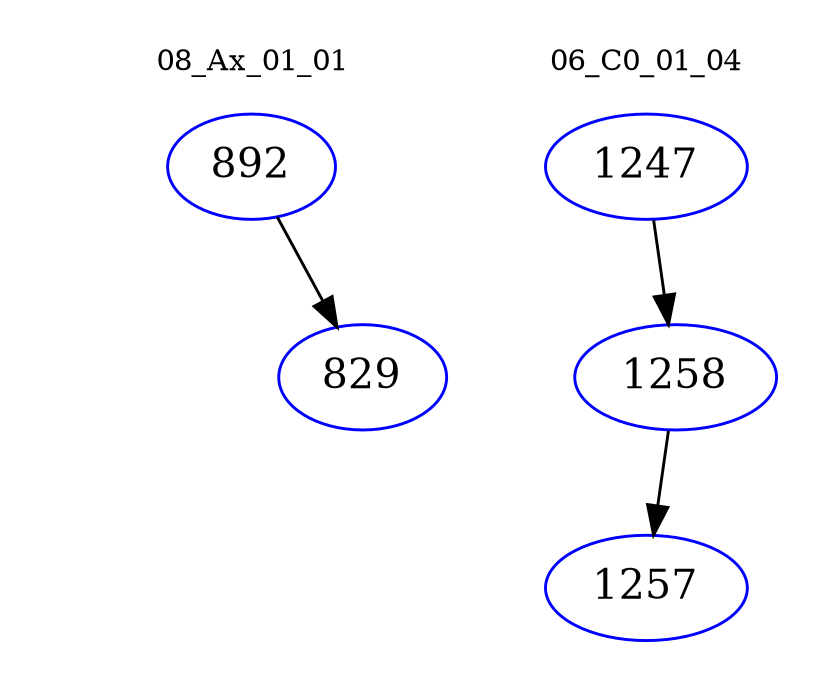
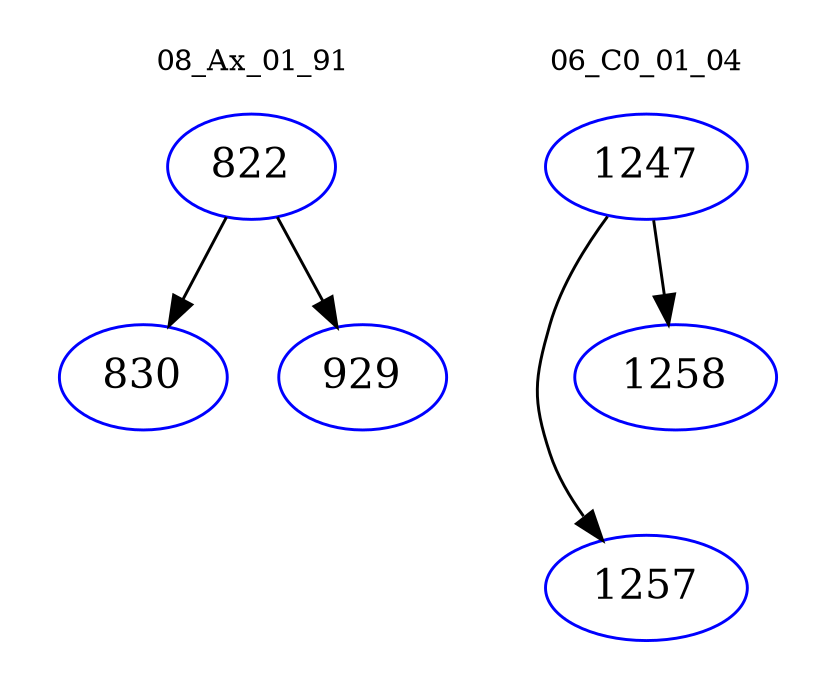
  digraph {
    node [color=blue]
    edge [color=black]
-   n1 [label=892]
-   n3 [label=829]
+   n1 [label=822]
+   n2 [label=830]
+   n3 [label=929]
    n4 [label=1247]
    n5 [label=1257]
    n6 [label=1258]
    subgraph cluster_1 {
      color=white
      fontsize=10
-     label="08_Ax_01_01"
+     label="08_Ax_01_91"
      n1
+     n2
      n3
    }
    subgraph cluster_2 {
      color=white
      fontsize=10
      label="06_C0_01_04"
      n4
      n5
      n6
    }
+   n1 -> n2
    n1 -> n3
-   n6 -> n5
+   n4 -> n5
    n4 -> n6
  }
